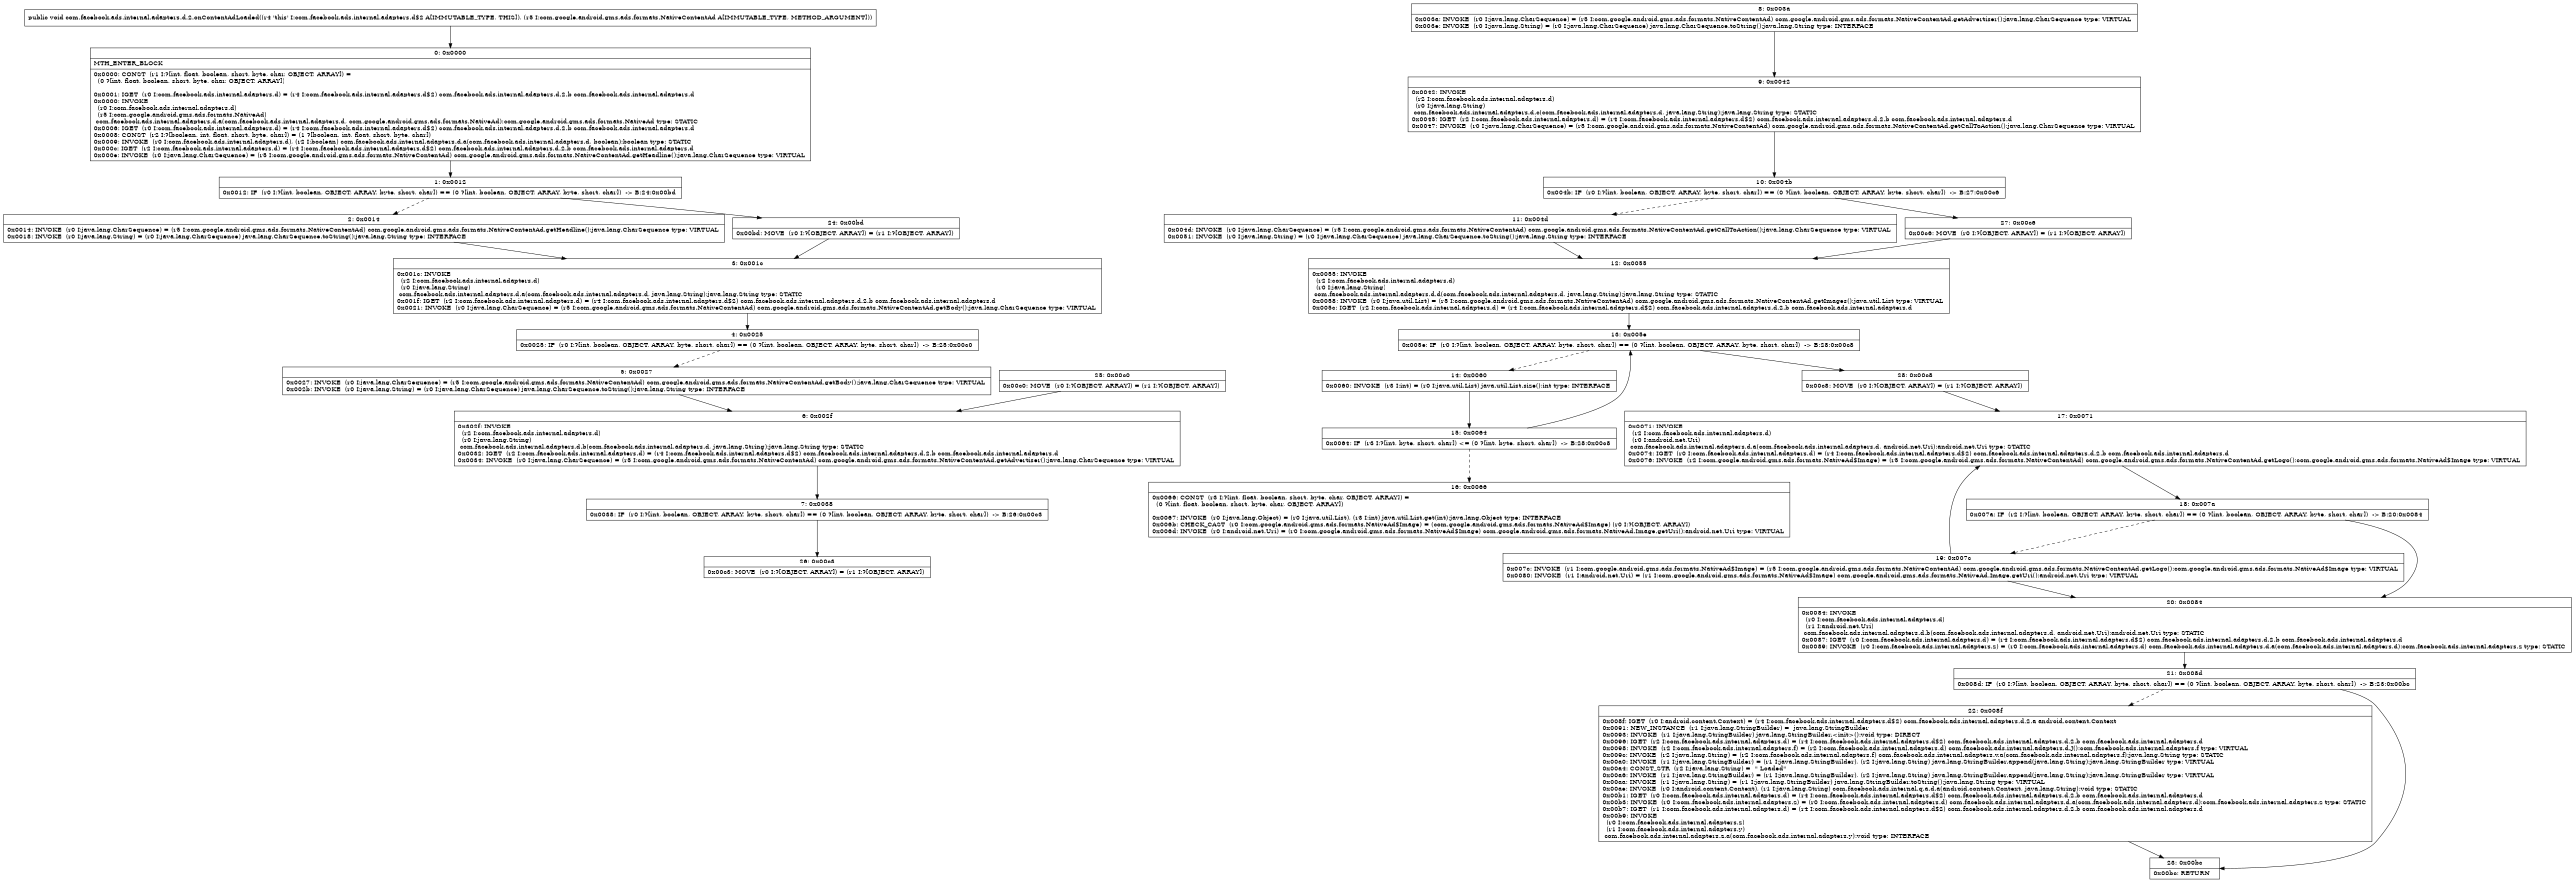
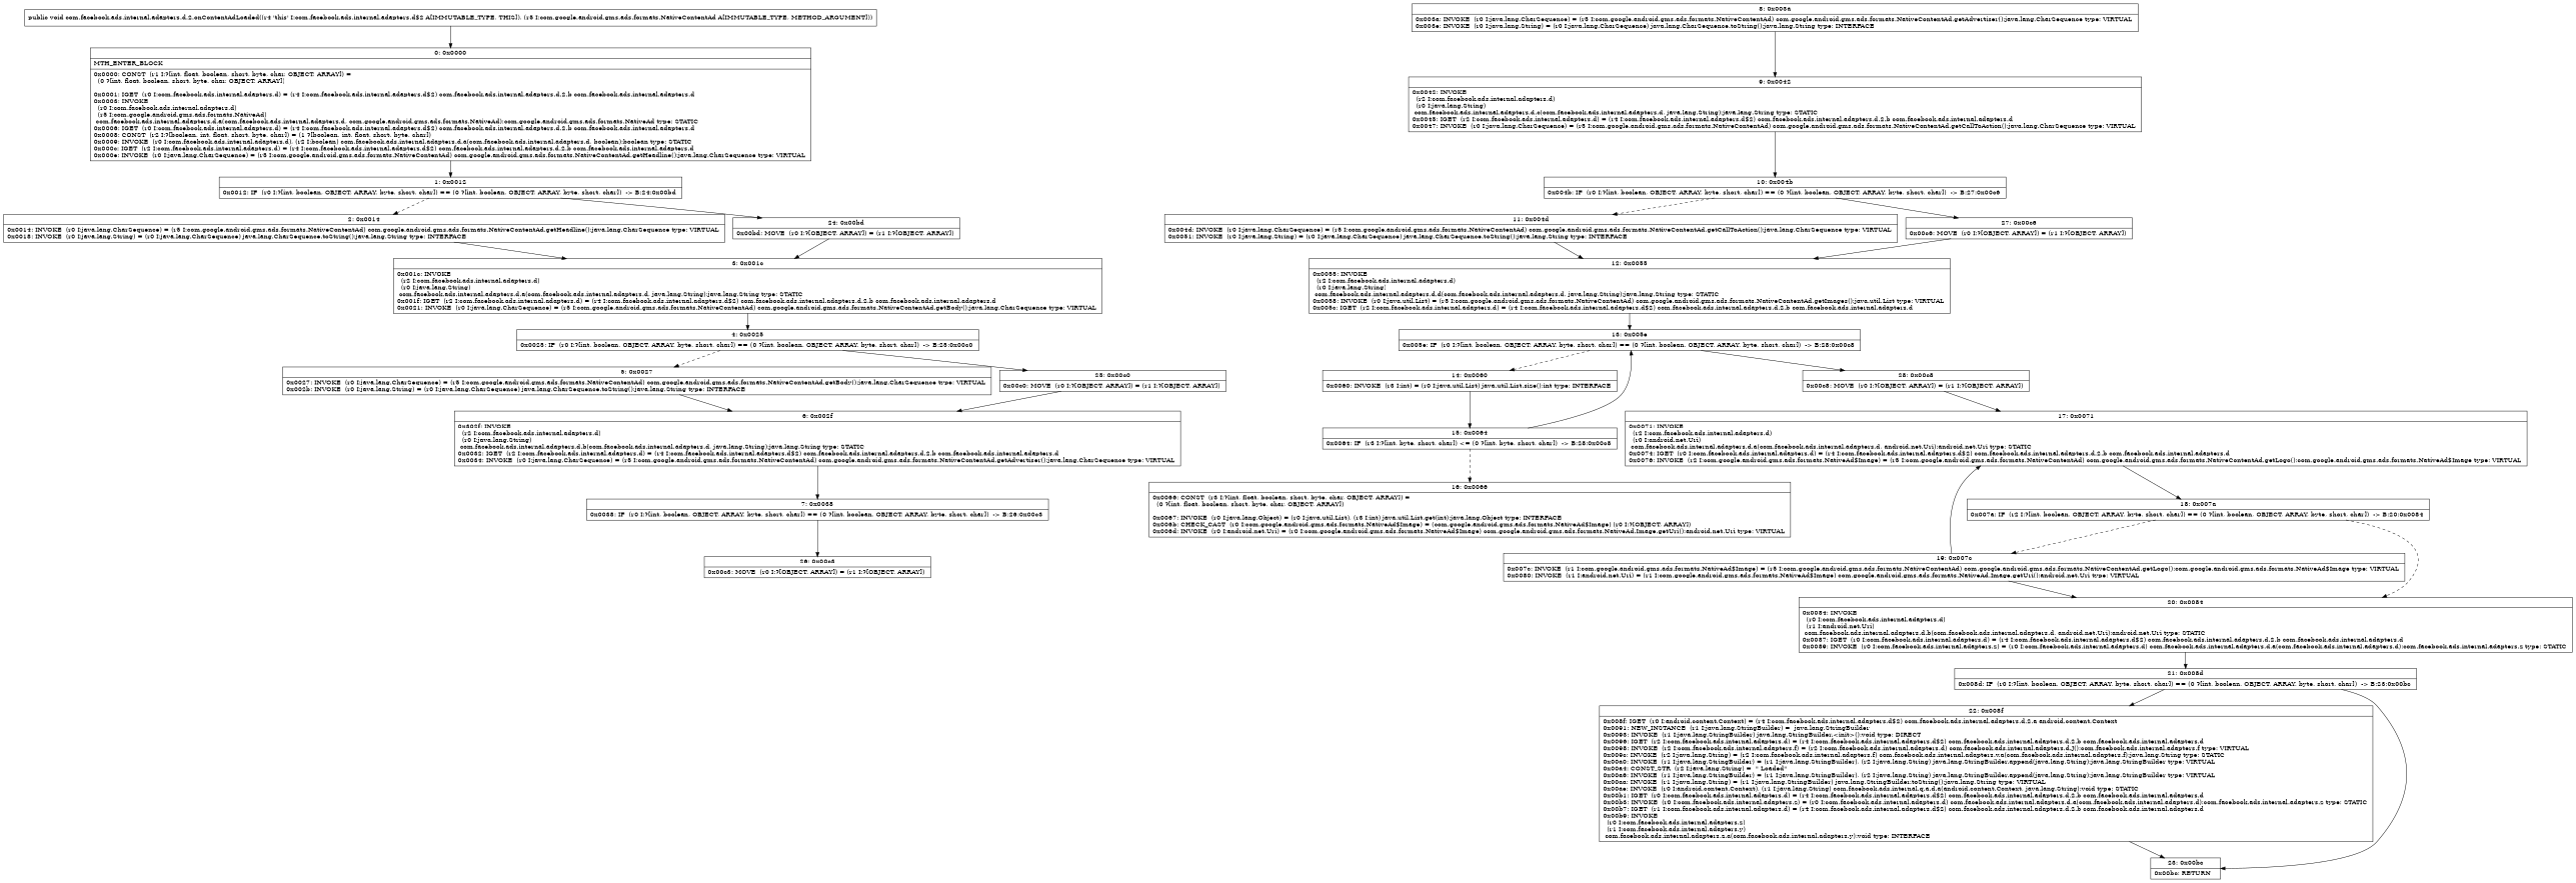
  digraph {
    node [shape=record]
-   n1 [label="{0\:\ 0x0000|MTH_ENTER_BLOCK\l|0x0000: CONST  (r1 I:?[int, float, boolean, short, byte, char, OBJECT, ARRAY]) = \l  (0 ?[int, float, boolean, short, byte, char, OBJECT, ARRAY])\l \l0x0001: IGET  (r0 I:com.facebook.ads.internal.adapters.d) = (r4 I:com.facebook.ads.internal.adapters.d$2) com.facebook.ads.internal.adapters.d.2.b com.facebook.ads.internal.adapters.d \l0x0000: INVOKE  \l  (r0 I:com.facebook.ads.internal.adapters.d)\l  (r5 I:com.google.android.gms.ads.formats.NativeAd)\l com.facebook.ads.internal.adapters.d.a(com.facebook.ads.internal.adapters.d, com.google.android.gms.ads.formats.NativeAd):com.google.android.gms.ads.formats.NativeAd type: STATIC \l0x0006: IGET  (r0 I:com.facebook.ads.internal.adapters.d) = (r4 I:com.facebook.ads.internal.adapters.d$2) com.facebook.ads.internal.adapters.d.2.b com.facebook.ads.internal.adapters.d \l0x0008: CONST  (r2 I:?[boolean, int, float, short, byte, char]) = (1 ?[boolean, int, float, short, byte, char]) \l0x0009: INVOKE  (r0 I:com.facebook.ads.internal.adapters.d), (r2 I:boolean) com.facebook.ads.internal.adapters.d.a(com.facebook.ads.internal.adapters.d, boolean):boolean type: STATIC \l0x000c: IGET  (r2 I:com.facebook.ads.internal.adapters.d) = (r4 I:com.facebook.ads.internal.adapters.d$2) com.facebook.ads.internal.adapters.d.2.b com.facebook.ads.internal.adapters.d \l0x000e: INVOKE  (r0 I:java.lang.CharSequence) = (r5 I:com.google.android.gms.ads.formats.NativeContentAd) com.google.android.gms.ads.formats.NativeContentAd.getHeadline():java.lang.CharSequence type: VIRTUAL \l}"]
+   n1 [label="{0\:\ 0x0000|MTH_ENTER_BLOCK\l|0x0000: CONST  (r1 I:?[int, float, boolean, short, byte, char, OBJECT, ARRAY]) = \l  (0 ?[int, float, boolean, short, byte, char, OBJECT, ARRAY])\l \l0x0001: IGET  (r0 I:com.facebook.ads.internal.adapters.d) = (r4 I:com.facebook.ads.internal.adapters.d$2) com.facebook.ads.internal.adapters.d.2.b com.facebook.ads.internal.adapters.d \l0x0003: INVOKE  \l  (r0 I:com.facebook.ads.internal.adapters.d)\l  (r5 I:com.google.android.gms.ads.formats.NativeAd)\l com.facebook.ads.internal.adapters.d.a(com.facebook.ads.internal.adapters.d, com.google.android.gms.ads.formats.NativeAd):com.google.android.gms.ads.formats.NativeAd type: STATIC \l0x0006: IGET  (r0 I:com.facebook.ads.internal.adapters.d) = (r4 I:com.facebook.ads.internal.adapters.d$2) com.facebook.ads.internal.adapters.d.2.b com.facebook.ads.internal.adapters.d \l0x0008: CONST  (r2 I:?[boolean, int, float, short, byte, char]) = (1 ?[boolean, int, float, short, byte, char]) \l0x0009: INVOKE  (r0 I:com.facebook.ads.internal.adapters.d), (r2 I:boolean) com.facebook.ads.internal.adapters.d.a(com.facebook.ads.internal.adapters.d, boolean):boolean type: STATIC \l0x000c: IGET  (r2 I:com.facebook.ads.internal.adapters.d) = (r4 I:com.facebook.ads.internal.adapters.d$2) com.facebook.ads.internal.adapters.d.2.b com.facebook.ads.internal.adapters.d \l0x000e: INVOKE  (r0 I:java.lang.CharSequence) = (r5 I:com.google.android.gms.ads.formats.NativeContentAd) com.google.android.gms.ads.formats.NativeContentAd.getHeadline():java.lang.CharSequence type: VIRTUAL \l}"]
    n2 [label="{1\:\ 0x0012|0x0012: IF  (r0 I:?[int, boolean, OBJECT, ARRAY, byte, short, char]) == (0 ?[int, boolean, OBJECT, ARRAY, byte, short, char])  \-\> B:24:0x00bd \l}"]
    n3 [label="{2\:\ 0x0014|0x0014: INVOKE  (r0 I:java.lang.CharSequence) = (r5 I:com.google.android.gms.ads.formats.NativeContentAd) com.google.android.gms.ads.formats.NativeContentAd.getHeadline():java.lang.CharSequence type: VIRTUAL \l0x0018: INVOKE  (r0 I:java.lang.String) = (r0 I:java.lang.CharSequence) java.lang.CharSequence.toString():java.lang.String type: INTERFACE \l}"]
    n4 [label="{24\:\ 0x00bd|0x00bd: MOVE  (r0 I:?[OBJECT, ARRAY]) = (r1 I:?[OBJECT, ARRAY]) \l}"]
    n5 [label="{3\:\ 0x001c|0x001c: INVOKE  \l  (r2 I:com.facebook.ads.internal.adapters.d)\l  (r0 I:java.lang.String)\l com.facebook.ads.internal.adapters.d.a(com.facebook.ads.internal.adapters.d, java.lang.String):java.lang.String type: STATIC \l0x001f: IGET  (r2 I:com.facebook.ads.internal.adapters.d) = (r4 I:com.facebook.ads.internal.adapters.d$2) com.facebook.ads.internal.adapters.d.2.b com.facebook.ads.internal.adapters.d \l0x0021: INVOKE  (r0 I:java.lang.CharSequence) = (r5 I:com.google.android.gms.ads.formats.NativeContentAd) com.google.android.gms.ads.formats.NativeContentAd.getBody():java.lang.CharSequence type: VIRTUAL \l}"]
    n6 [label="{4\:\ 0x0025|0x0025: IF  (r0 I:?[int, boolean, OBJECT, ARRAY, byte, short, char]) == (0 ?[int, boolean, OBJECT, ARRAY, byte, short, char])  \-\> B:25:0x00c0 \l}"]
    n7 [label="{5\:\ 0x0027|0x0027: INVOKE  (r0 I:java.lang.CharSequence) = (r5 I:com.google.android.gms.ads.formats.NativeContentAd) com.google.android.gms.ads.formats.NativeContentAd.getBody():java.lang.CharSequence type: VIRTUAL \l0x002b: INVOKE  (r0 I:java.lang.String) = (r0 I:java.lang.CharSequence) java.lang.CharSequence.toString():java.lang.String type: INTERFACE \l}"]
    n8 [label="{25\:\ 0x00c0|0x00c0: MOVE  (r0 I:?[OBJECT, ARRAY]) = (r1 I:?[OBJECT, ARRAY]) \l}"]
    n9 [label="{6\:\ 0x002f|0x302f: INVOKE  \l  (r2 I:com.facebook.ads.internal.adapters.d)\l  (r0 I:java.lang.String)\l com.facebook.ads.internal.adapters.d.b(com.facebook.ads.internal.adapters.d, java.lang.String):java.lang.String type: STATIC \l0x0032: IGET  (r2 I:com.facebook.ads.internal.adapters.d) = (r4 I:com.facebook.ads.internal.adapters.d$2) com.facebook.ads.internal.adapters.d.2.b com.facebook.ads.internal.adapters.d \l0x0034: INVOKE  (r0 I:java.lang.CharSequence) = (r5 I:com.google.android.gms.ads.formats.NativeContentAd) com.google.android.gms.ads.formats.NativeContentAd.getAdvertiser():java.lang.CharSequence type: VIRTUAL \l}"]
    n10 [label="{7\:\ 0x0038|0x0038: IF  (r0 I:?[int, boolean, OBJECT, ARRAY, byte, short, char]) == (0 ?[int, boolean, OBJECT, ARRAY, byte, short, char])  \-\> B:26:0x00c3 \l}"]
    n11 [label="{26\:\ 0x00c3|0x00c3: MOVE  (r0 I:?[OBJECT, ARRAY]) = (r1 I:?[OBJECT, ARRAY]) \l}"]
    n12 [label="{8\:\ 0x003a|0x003a: INVOKE  (r0 I:java.lang.CharSequence) = (r5 I:com.google.android.gms.ads.formats.NativeContentAd) com.google.android.gms.ads.formats.NativeContentAd.getAdvertiser():java.lang.CharSequence type: VIRTUAL \l0x003e: INVOKE  (r0 I:java.lang.String) = (r0 I:java.lang.CharSequence) java.lang.CharSequence.toString():java.lang.String type: INTERFACE \l}"]
    n13 [label="{9\:\ 0x0042|0x0042: INVOKE  \l  (r2 I:com.facebook.ads.internal.adapters.d)\l  (r0 I:java.lang.String)\l com.facebook.ads.internal.adapters.d.c(com.facebook.ads.internal.adapters.d, java.lang.String):java.lang.String type: STATIC \l0x0045: IGET  (r2 I:com.facebook.ads.internal.adapters.d) = (r4 I:com.facebook.ads.internal.adapters.d$2) com.facebook.ads.internal.adapters.d.2.b com.facebook.ads.internal.adapters.d \l0x0047: INVOKE  (r0 I:java.lang.CharSequence) = (r5 I:com.google.android.gms.ads.formats.NativeContentAd) com.google.android.gms.ads.formats.NativeContentAd.getCallToAction():java.lang.CharSequence type: VIRTUAL \l}"]
    n14 [label="{10\:\ 0x004b|0x004b: IF  (r0 I:?[int, boolean, OBJECT, ARRAY, byte, short, char]) == (0 ?[int, boolean, OBJECT, ARRAY, byte, short, char])  \-\> B:27:0x00c6 \l}"]
    n15 [label="{11\:\ 0x004d|0x004d: INVOKE  (r0 I:java.lang.CharSequence) = (r5 I:com.google.android.gms.ads.formats.NativeContentAd) com.google.android.gms.ads.formats.NativeContentAd.getCallToAction():java.lang.CharSequence type: VIRTUAL \l0x0051: INVOKE  (r0 I:java.lang.String) = (r0 I:java.lang.CharSequence) java.lang.CharSequence.toString():java.lang.String type: INTERFACE \l}"]
    n16 [label="{27\:\ 0x00c6|0x00c6: MOVE  (r0 I:?[OBJECT, ARRAY]) = (r1 I:?[OBJECT, ARRAY]) \l}"]
    n17 [label="{12\:\ 0x0055|0x0055: INVOKE  \l  (r2 I:com.facebook.ads.internal.adapters.d)\l  (r0 I:java.lang.String)\l com.facebook.ads.internal.adapters.d.d(com.facebook.ads.internal.adapters.d, java.lang.String):java.lang.String type: STATIC \l0x0058: INVOKE  (r0 I:java.util.List) = (r5 I:com.google.android.gms.ads.formats.NativeContentAd) com.google.android.gms.ads.formats.NativeContentAd.getImages():java.util.List type: VIRTUAL \l0x005c: IGET  (r2 I:com.facebook.ads.internal.adapters.d) = (r4 I:com.facebook.ads.internal.adapters.d$2) com.facebook.ads.internal.adapters.d.2.b com.facebook.ads.internal.adapters.d \l}"]
    n18 [label="{13\:\ 0x005e|0x005e: IF  (r0 I:?[int, boolean, OBJECT, ARRAY, byte, short, char]) == (0 ?[int, boolean, OBJECT, ARRAY, byte, short, char])  \-\> B:28:0x00c8 \l}"]
    n19 [label="{14\:\ 0x0060|0x0060: INVOKE  (r3 I:int) = (r0 I:java.util.List) java.util.List.size():int type: INTERFACE \l}"]
    n20 [label="{28\:\ 0x00c8|0x00c8: MOVE  (r0 I:?[OBJECT, ARRAY]) = (r1 I:?[OBJECT, ARRAY]) \l}"]
    n21 [label="{15\:\ 0x0064|0x0064: IF  (r3 I:?[int, byte, short, char]) \<= (0 ?[int, byte, short, char])  \-\> B:28:0x00c8 \l}"]
    n22 [label="{17\:\ 0x0071|0x0071: INVOKE  \l  (r2 I:com.facebook.ads.internal.adapters.d)\l  (r0 I:android.net.Uri)\l com.facebook.ads.internal.adapters.d.a(com.facebook.ads.internal.adapters.d, android.net.Uri):android.net.Uri type: STATIC \l0x0074: IGET  (r0 I:com.facebook.ads.internal.adapters.d) = (r4 I:com.facebook.ads.internal.adapters.d$2) com.facebook.ads.internal.adapters.d.2.b com.facebook.ads.internal.adapters.d \l0x0076: INVOKE  (r2 I:com.google.android.gms.ads.formats.NativeAd$Image) = (r5 I:com.google.android.gms.ads.formats.NativeContentAd) com.google.android.gms.ads.formats.NativeContentAd.getLogo():com.google.android.gms.ads.formats.NativeAd$Image type: VIRTUAL \l}"]
    n23 [label="{16\:\ 0x0066|0x0066: CONST  (r3 I:?[int, float, boolean, short, byte, char, OBJECT, ARRAY]) = \l  (0 ?[int, float, boolean, short, byte, char, OBJECT, ARRAY])\l \l0x0067: INVOKE  (r0 I:java.lang.Object) = (r0 I:java.util.List), (r3 I:int) java.util.List.get(int):java.lang.Object type: INTERFACE \l0x006b: CHECK_CAST  (r0 I:com.google.android.gms.ads.formats.NativeAd$Image) = (com.google.android.gms.ads.formats.NativeAd$Image) (r0 I:?[OBJECT, ARRAY]) \l0x006d: INVOKE  (r0 I:android.net.Uri) = (r0 I:com.google.android.gms.ads.formats.NativeAd$Image) com.google.android.gms.ads.formats.NativeAd.Image.getUri():android.net.Uri type: VIRTUAL \l}"]
    n24 [label="{18\:\ 0x007a|0x007a: IF  (r2 I:?[int, boolean, OBJECT, ARRAY, byte, short, char]) == (0 ?[int, boolean, OBJECT, ARRAY, byte, short, char])  \-\> B:20:0x0084 \l}"]
    n25 [label="{19\:\ 0x007c|0x007c: INVOKE  (r1 I:com.google.android.gms.ads.formats.NativeAd$Image) = (r5 I:com.google.android.gms.ads.formats.NativeContentAd) com.google.android.gms.ads.formats.NativeContentAd.getLogo():com.google.android.gms.ads.formats.NativeAd$Image type: VIRTUAL \l0x0080: INVOKE  (r1 I:android.net.Uri) = (r1 I:com.google.android.gms.ads.formats.NativeAd$Image) com.google.android.gms.ads.formats.NativeAd.Image.getUri():android.net.Uri type: VIRTUAL \l}"]
    n26 [label="{20\:\ 0x0084|0x0084: INVOKE  \l  (r0 I:com.facebook.ads.internal.adapters.d)\l  (r1 I:android.net.Uri)\l com.facebook.ads.internal.adapters.d.b(com.facebook.ads.internal.adapters.d, android.net.Uri):android.net.Uri type: STATIC \l0x0087: IGET  (r0 I:com.facebook.ads.internal.adapters.d) = (r4 I:com.facebook.ads.internal.adapters.d$2) com.facebook.ads.internal.adapters.d.2.b com.facebook.ads.internal.adapters.d \l0x0089: INVOKE  (r0 I:com.facebook.ads.internal.adapters.z) = (r0 I:com.facebook.ads.internal.adapters.d) com.facebook.ads.internal.adapters.d.a(com.facebook.ads.internal.adapters.d):com.facebook.ads.internal.adapters.z type: STATIC \l}"]
    n27 [label="{21\:\ 0x008d|0x008d: IF  (r0 I:?[int, boolean, OBJECT, ARRAY, byte, short, char]) == (0 ?[int, boolean, OBJECT, ARRAY, byte, short, char])  \-\> B:23:0x00bc \l}"]
    n28 [label="{22\:\ 0x008f|0x008f: IGET  (r0 I:android.content.Context) = (r4 I:com.facebook.ads.internal.adapters.d$2) com.facebook.ads.internal.adapters.d.2.a android.content.Context \l0x0091: NEW_INSTANCE  (r1 I:java.lang.StringBuilder) =  java.lang.StringBuilder \l0x0093: INVOKE  (r1 I:java.lang.StringBuilder) java.lang.StringBuilder.\<init\>():void type: DIRECT \l0x0096: IGET  (r2 I:com.facebook.ads.internal.adapters.d) = (r4 I:com.facebook.ads.internal.adapters.d$2) com.facebook.ads.internal.adapters.d.2.b com.facebook.ads.internal.adapters.d \l0x0098: INVOKE  (r2 I:com.facebook.ads.internal.adapters.f) = (r2 I:com.facebook.ads.internal.adapters.d) com.facebook.ads.internal.adapters.d.J():com.facebook.ads.internal.adapters.f type: VIRTUAL \l0x009c: INVOKE  (r2 I:java.lang.String) = (r2 I:com.facebook.ads.internal.adapters.f) com.facebook.ads.internal.adapters.v.a(com.facebook.ads.internal.adapters.f):java.lang.String type: STATIC \l0x00a0: INVOKE  (r1 I:java.lang.StringBuilder) = (r1 I:java.lang.StringBuilder), (r2 I:java.lang.String) java.lang.StringBuilder.append(java.lang.String):java.lang.StringBuilder type: VIRTUAL \l0x00a4: CONST_STR  (r2 I:java.lang.String) =  \" Loaded\" \l0x00a6: INVOKE  (r1 I:java.lang.StringBuilder) = (r1 I:java.lang.StringBuilder), (r2 I:java.lang.String) java.lang.StringBuilder.append(java.lang.String):java.lang.StringBuilder type: VIRTUAL \l0x00aa: INVOKE  (r1 I:java.lang.String) = (r1 I:java.lang.StringBuilder) java.lang.StringBuilder.toString():java.lang.String type: VIRTUAL \l0x00ae: INVOKE  (r0 I:android.content.Context), (r1 I:java.lang.String) com.facebook.ads.internal.q.a.d.a(android.content.Context, java.lang.String):void type: STATIC \l0x00b1: IGET  (r0 I:com.facebook.ads.internal.adapters.d) = (r4 I:com.facebook.ads.internal.adapters.d$2) com.facebook.ads.internal.adapters.d.2.b com.facebook.ads.internal.adapters.d \l0x00b3: INVOKE  (r0 I:com.facebook.ads.internal.adapters.z) = (r0 I:com.facebook.ads.internal.adapters.d) com.facebook.ads.internal.adapters.d.a(com.facebook.ads.internal.adapters.d):com.facebook.ads.internal.adapters.z type: STATIC \l0x00b7: IGET  (r1 I:com.facebook.ads.internal.adapters.d) = (r4 I:com.facebook.ads.internal.adapters.d$2) com.facebook.ads.internal.adapters.d.2.b com.facebook.ads.internal.adapters.d \l0x00b9: INVOKE  \l  (r0 I:com.facebook.ads.internal.adapters.z)\l  (r1 I:com.facebook.ads.internal.adapters.y)\l com.facebook.ads.internal.adapters.z.a(com.facebook.ads.internal.adapters.y):void type: INTERFACE \l}"]
    n29 [label="{23\:\ 0x00bc|0x00bc: RETURN   \l}"]
    n30 [label="{public void com.facebook.ads.internal.adapters.d.2.onContentAdLoaded((r4 'this' I:com.facebook.ads.internal.adapters.d$2 A[IMMUTABLE_TYPE, THIS]), (r5 I:com.google.android.gms.ads.formats.NativeContentAd A[IMMUTABLE_TYPE, METHOD_ARGUMENT])) }"]
    n1 -> n2
    n2 -> n3 [style=dashed]
    n2 -> n4
    n3 -> n5
    n4 -> n5
    n5 -> n6
    n6 -> n7 [style=dashed]
+   n6 -> n8
    n7 -> n9
    n8 -> n9
    n9 -> n10
    n10 -> n11
    n12 -> n13
    n13 -> n14
    n14 -> n15 [style=dashed]
    n14 -> n16
    n15 -> n17
    n16 -> n17
    n17 -> n18
    n18 -> n19 [style=dashed]
    n18 -> n20
    n19 -> n21
    n20 -> n22
    n21 -> n18
    n21 -> n23 [style=dashed]
    n22 -> n24
    n24 -> n25 [style=dashed]
-   n24 -> n26
+   n24 -> n26 [style=dashed]
    n25 -> n22
    n25 -> n26
    n26 -> n27
-   n27 -> n28 [style=dashed]
+   n27 -> n28 [style=solid]
    n27 -> n29
    n28 -> n29
    n30 -> n1
  }
